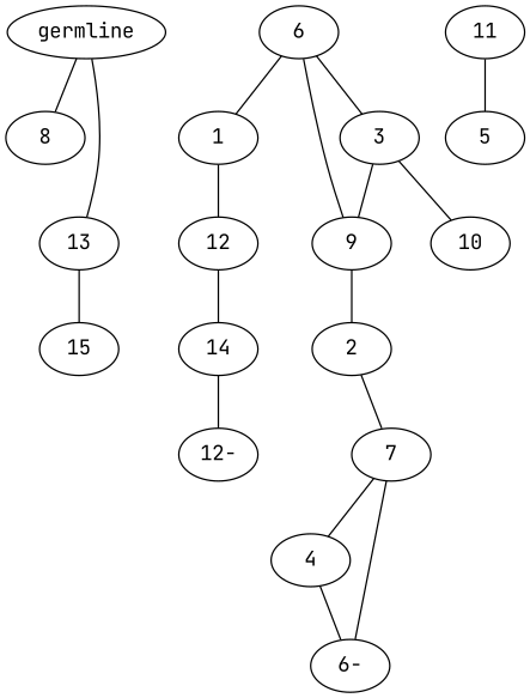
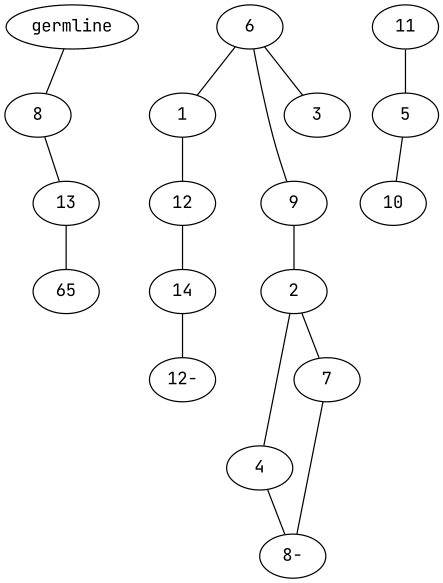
  graph {
    fontname="JetBrains Mono"
    node [fontname="JetBrains Mono"]
    edge [fontname="JetBrains Mono"]
    n1 [label=germline]
    n2 [label=8]
    n3 [label=6]
    n4 [label=1]
    n5 [label=3]
    n6 [label=13]
    n7 [label=12]
    n8 [label=9]
    n9 [label=14]
    n10 [label="12-"]
    n11 [label=2]
    n12 [label=4]
    n13 [label=7]
-   n14 [label="6-"]
+   n14 [label="8-"]
    n15 [label=11]
    n16 [label=5]
    n17 [label=10]
-   n18 [label=15]
+   n18 [label=65]
    n1 -- n2
-   n1 -- n6
+   n2 -- n6
    n3 -- n4
    n3 -- n5
    n4 -- n7
-   n5 -- n8
    n6 -- n18
    n7 -- n9
    n8 -- n3
    n8 -- n11
    n9 -- n10
-   n13 -- n12
+   n11 -- n12
    n11 -- n13
    n12 -- n14
    n13 -- n14
    n15 -- n16
-   n5 -- n17
+   n16 -- n17
  }
